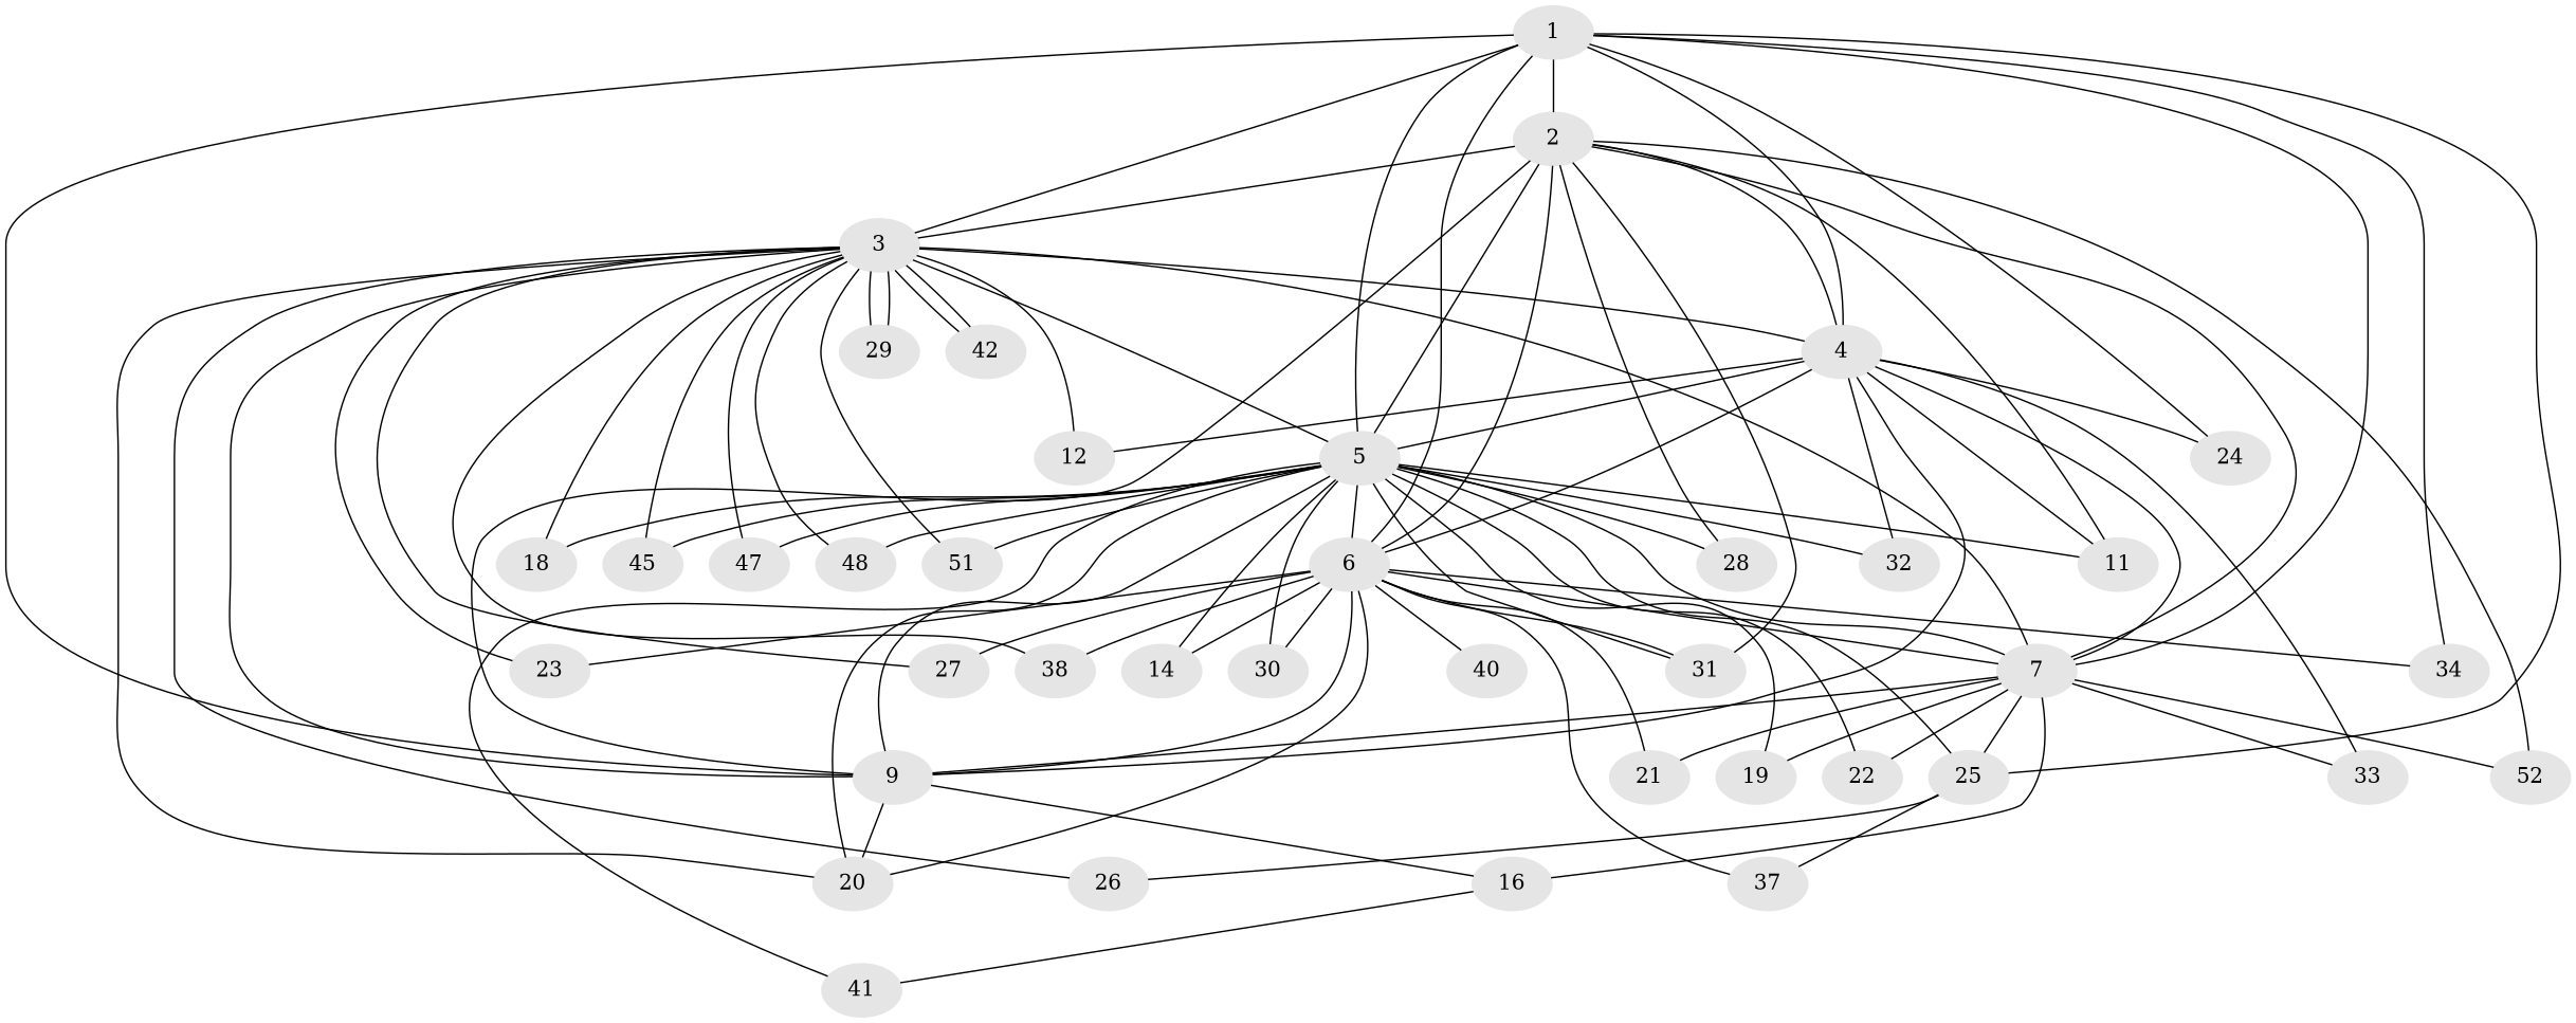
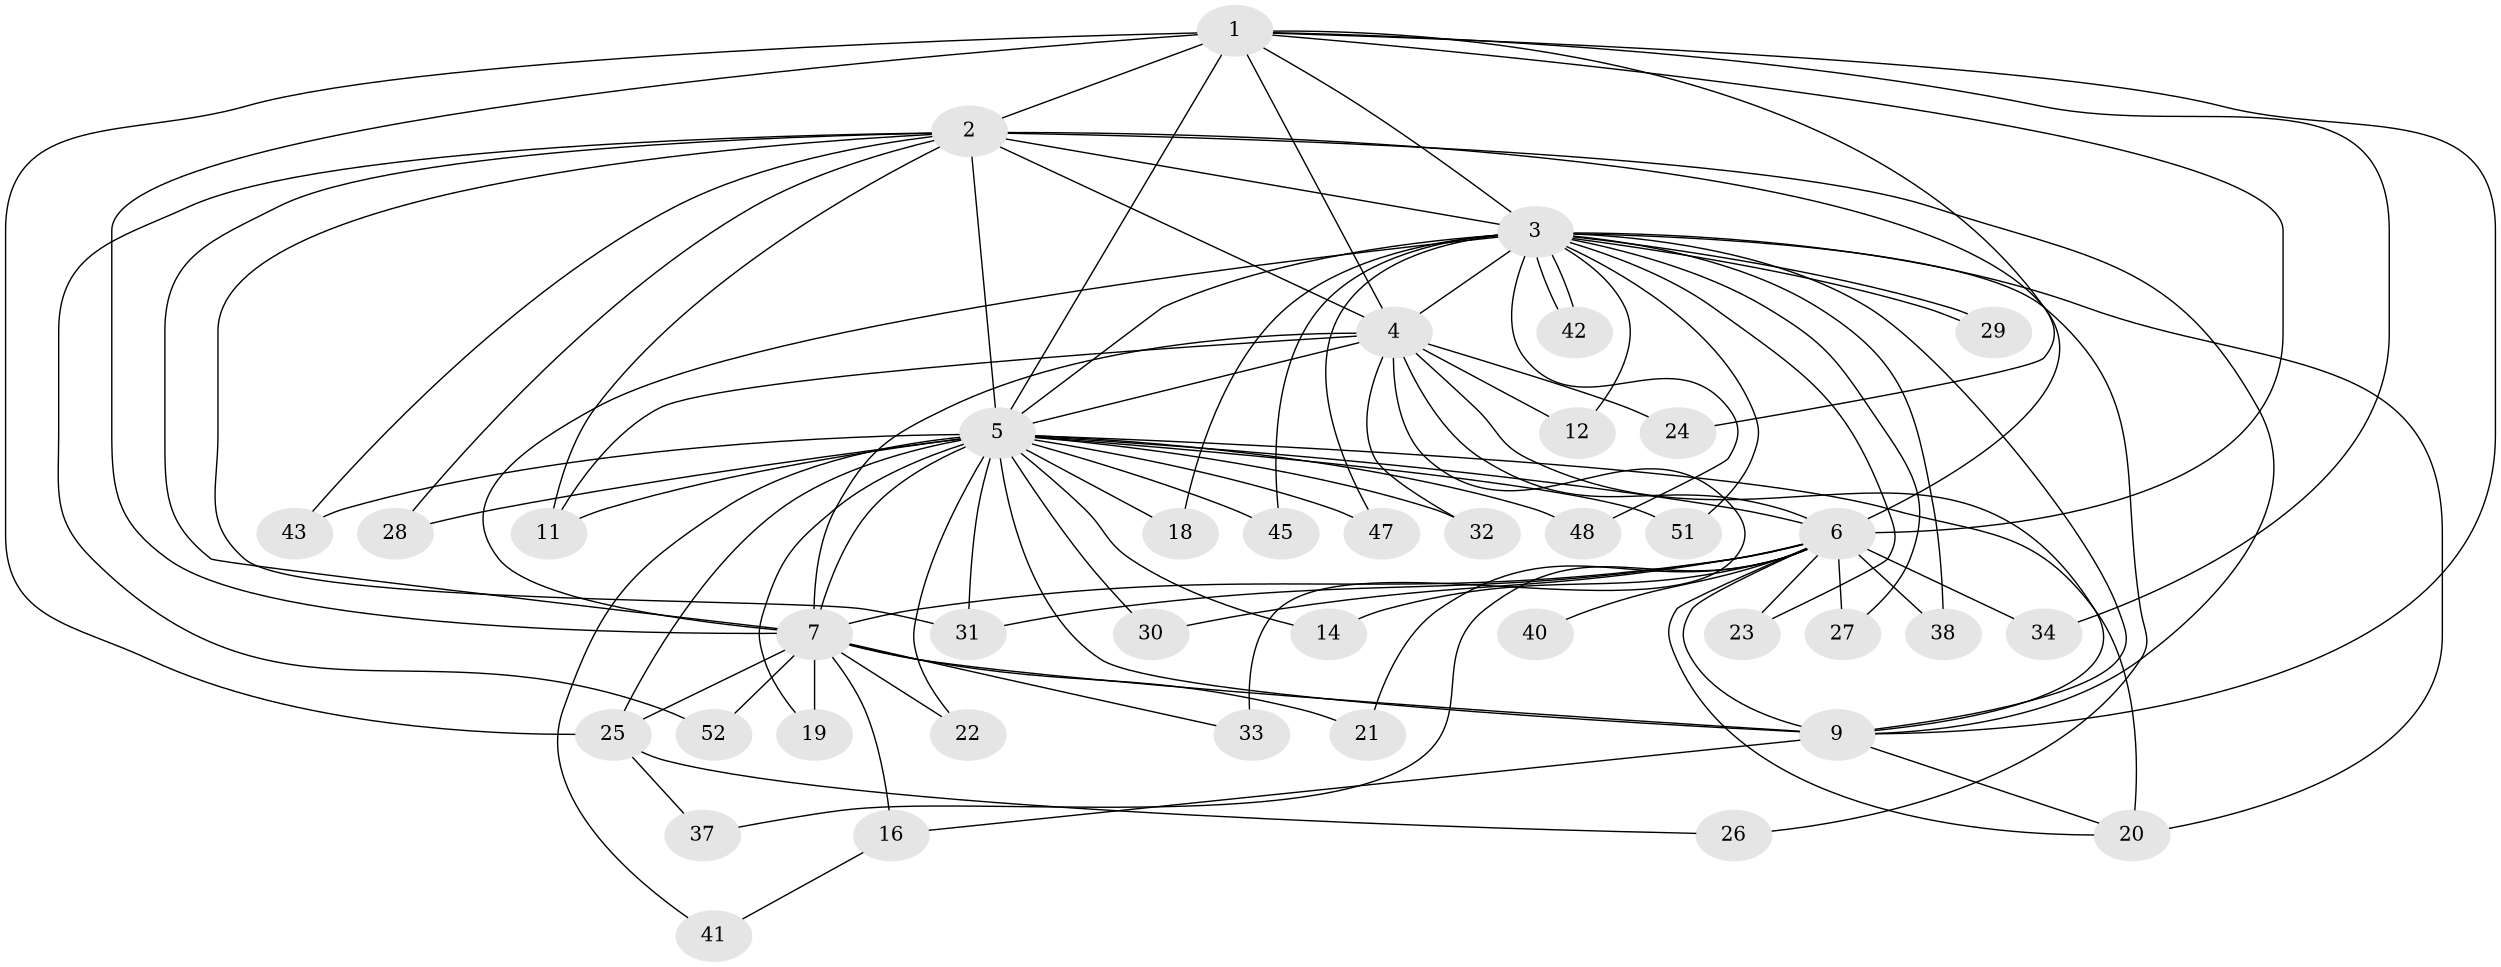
  graph {
    fontname="DejaVu Serif"
    node [color=gray90 fontname="DejaVu Serif" style=filled]
    edge [fontname="DejaVu Serif"]
    1 [super="+39"]
    2 [super="+10"]
    3 [super="+46"]
    4 [super="+35"]
    5 [super="+8"]
    6 [super="+15"]
    7 [super="+49"]
    9 [super="+13"]
    24
    25 [super="+44"]
    34
    28
    31 [super="+50"]
+   43
    52
    11
    12
    18
    23
    26
    27
    29
    38
    42
    45
    47
    48
    51
    20 [super="+53"]
    32
    33 [super="+36"]
    14
    19
    22
    30
    41
    40
    21
    37
    16 [super="+17"]
    1 -- 2 [weight=2]
    1 -- 3
    1 -- 4
    1 -- 5 [weight=2]
    1 -- 6
    1 -- 7
    1 -- 9
    1 -- 24
    1 -- 25
    1 -- 34
    2 -- 3 [weight=2]
    2 -- 4 [weight=2]
    2 -- 5 [weight=4]
    2 -- 6 [weight=2]
    2 -- 7 [weight=2]
    2 -- 9 [weight=2]
    2 -- 28
    2 -- 31
+   2 -- 43
    2 -- 52
    2 -- 11
    3 -- 4
    3 -- 5 [weight=2]
    3 -- 7 [weight=2]
    3 -- 9
    3 -- 12
    3 -- 18
    3 -- 23
    3 -- 26
    3 -- 27
    3 -- 29
    3 -- 29
    3 -- 38
    3 -- 42
    3 -- 42
    3 -- 45
    3 -- 47
    3 -- 48
    3 -- 51
    3 -- 20
    4 -- 5 [weight=2]
    4 -- 6 [weight=3]
    4 -- 7
    4 -- 9
    4 -- 24
    4 -- 11
    4 -- 12
    4 -- 32
    4 -- 33 [weight=2]
    5 -- 6 [weight=2]
    5 -- 7 [weight=3]
    5 -- 9 [weight=3]
    5 -- 25
    5 -- 28
    5 -- 31
+   5 -- 43
    5 -- 11
    5 -- 18
    5 -- 45
    5 -- 47
    5 -- 48
    5 -- 51
    5 -- 20
    5 -- 32
    5 -- 14
    5 -- 19
    5 -- 22
    5 -- 30
    5 -- 41
    6 -- 7
    6 -- 9
    6 -- 34
    6 -- 31
    6 -- 23
    6 -- 27
    6 -- 38
    6 -- 20
    6 -- 14
    6 -- 30
    6 -- 40
    6 -- 21
    6 -- 37
    7 -- 9
    7 -- 25
    7 -- 52
    7 -- 33
    7 -- 19
    7 -- 22
    7 -- 21
    7 -- 16 [weight=2]
    9 -- 20
    9 -- 16
    25 -- 26
    25 -- 37
    16 -- 41
  }
